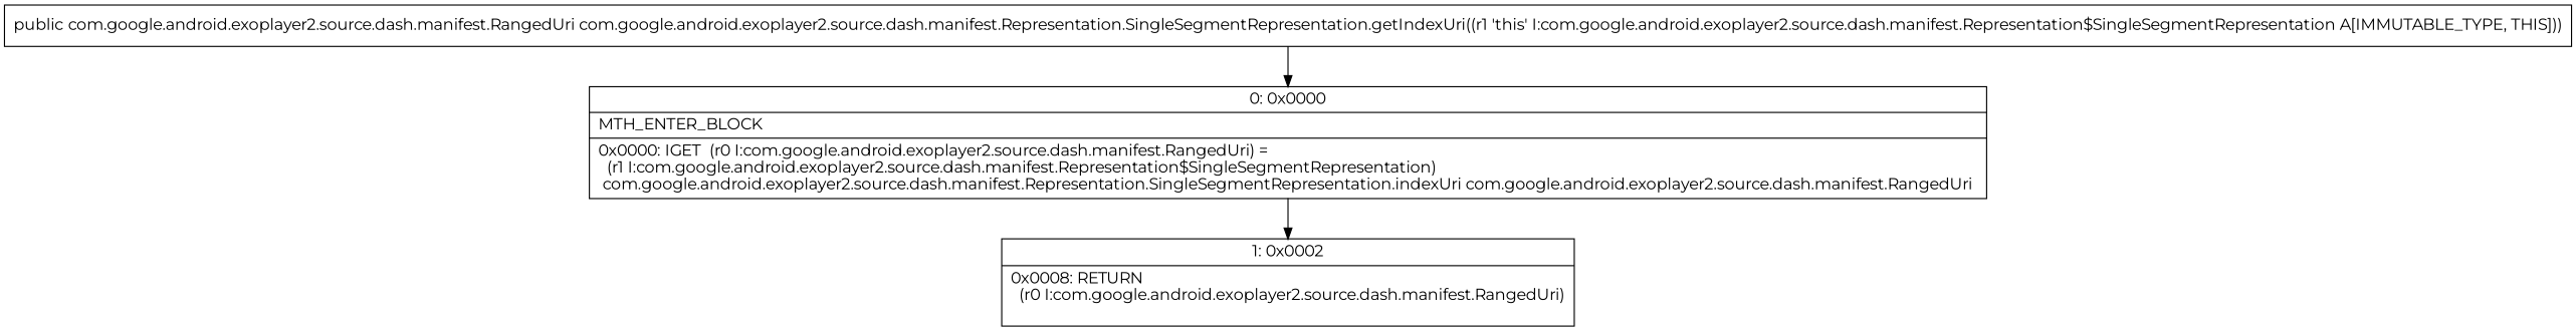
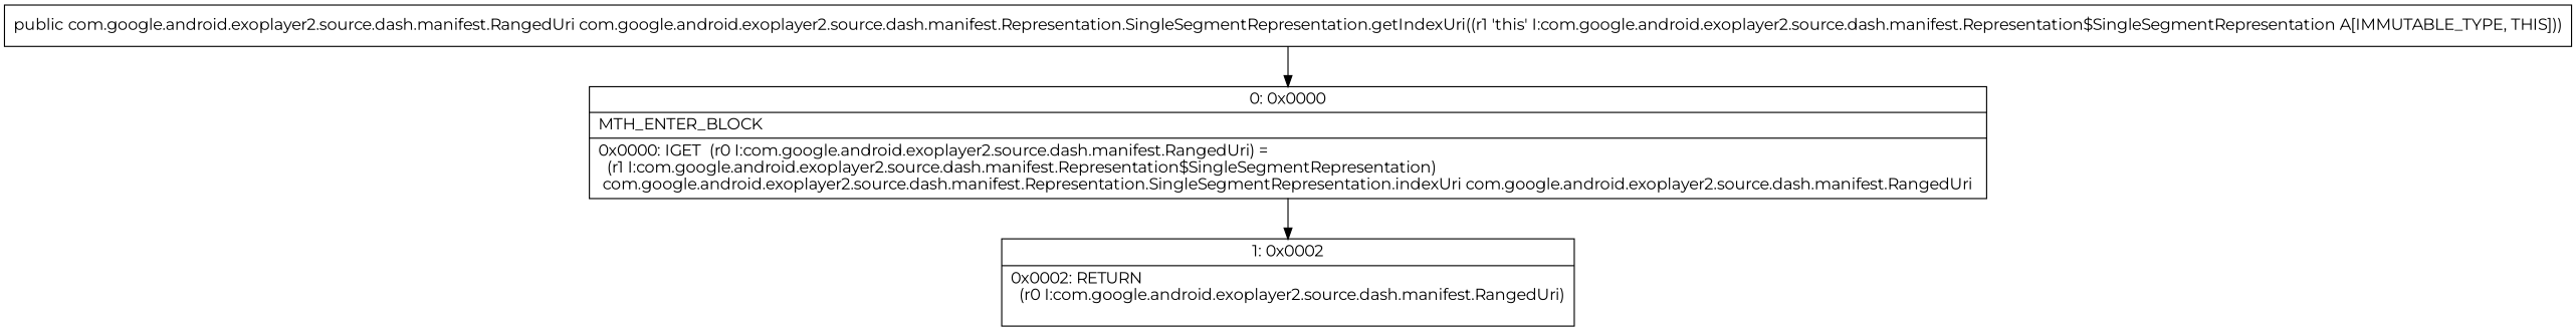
  digraph {
    fontname=Montserrat
    node [shape=record fontname=Montserrat]
    edge [fontname=Montserrat]
    n1 [label="{0\:\ 0x0000|MTH_ENTER_BLOCK\l|0x0000: IGET  (r0 I:com.google.android.exoplayer2.source.dash.manifest.RangedUri) = \l  (r1 I:com.google.android.exoplayer2.source.dash.manifest.Representation$SingleSegmentRepresentation)\l com.google.android.exoplayer2.source.dash.manifest.Representation.SingleSegmentRepresentation.indexUri com.google.android.exoplayer2.source.dash.manifest.RangedUri \l}"]
-   n2 [label="{1\:\ 0x0002|0x0008: RETURN  \l  (r0 I:com.google.android.exoplayer2.source.dash.manifest.RangedUri)\l \l}"]
+   n2 [label="{1\:\ 0x0002|0x0002: RETURN  \l  (r0 I:com.google.android.exoplayer2.source.dash.manifest.RangedUri)\l \l}"]
    n3 [label="{public com.google.android.exoplayer2.source.dash.manifest.RangedUri com.google.android.exoplayer2.source.dash.manifest.Representation.SingleSegmentRepresentation.getIndexUri((r1 'this' I:com.google.android.exoplayer2.source.dash.manifest.Representation$SingleSegmentRepresentation A[IMMUTABLE_TYPE, THIS])) }"]
    n1 -> n2
    n3 -> n1
  }
